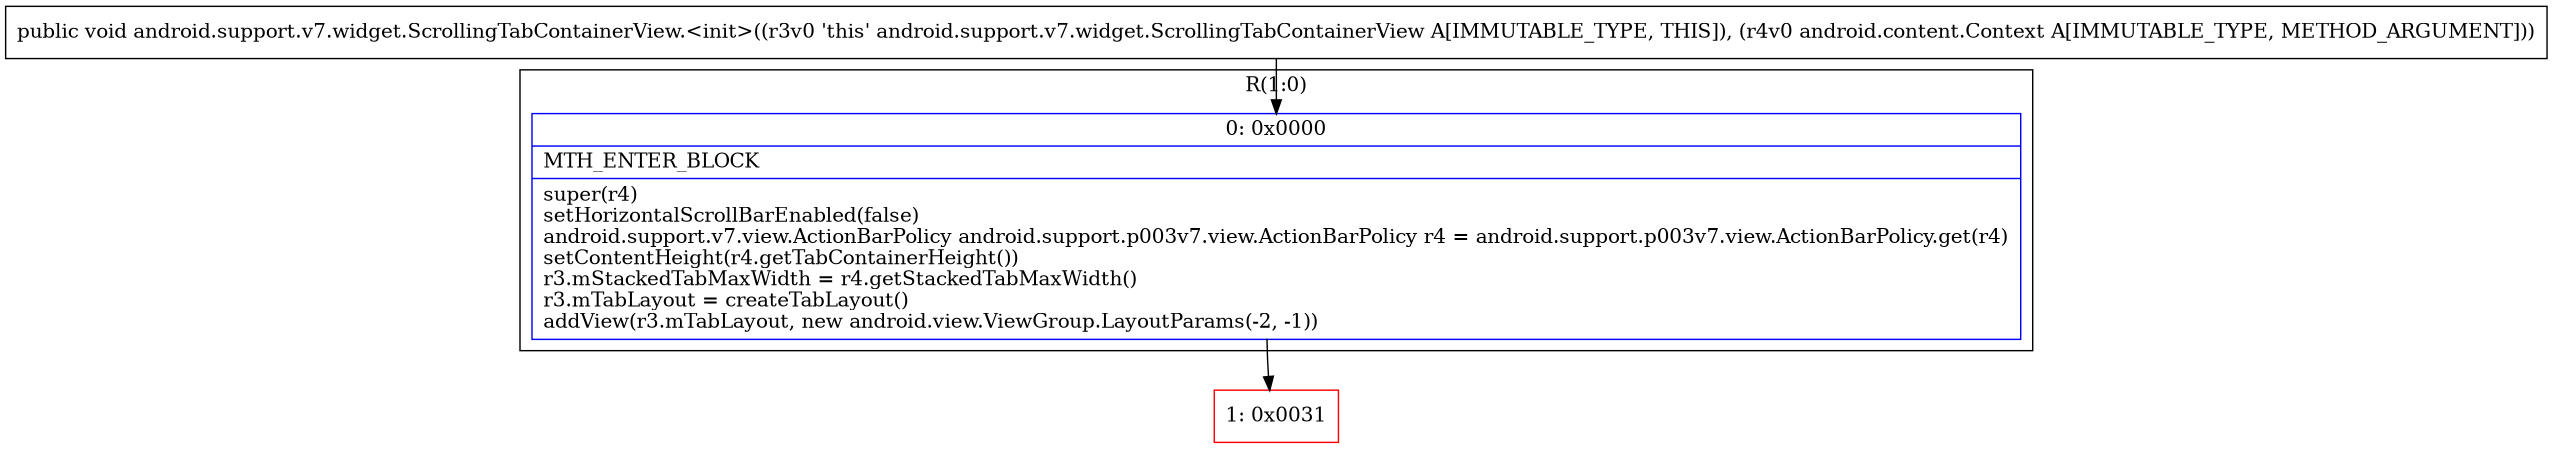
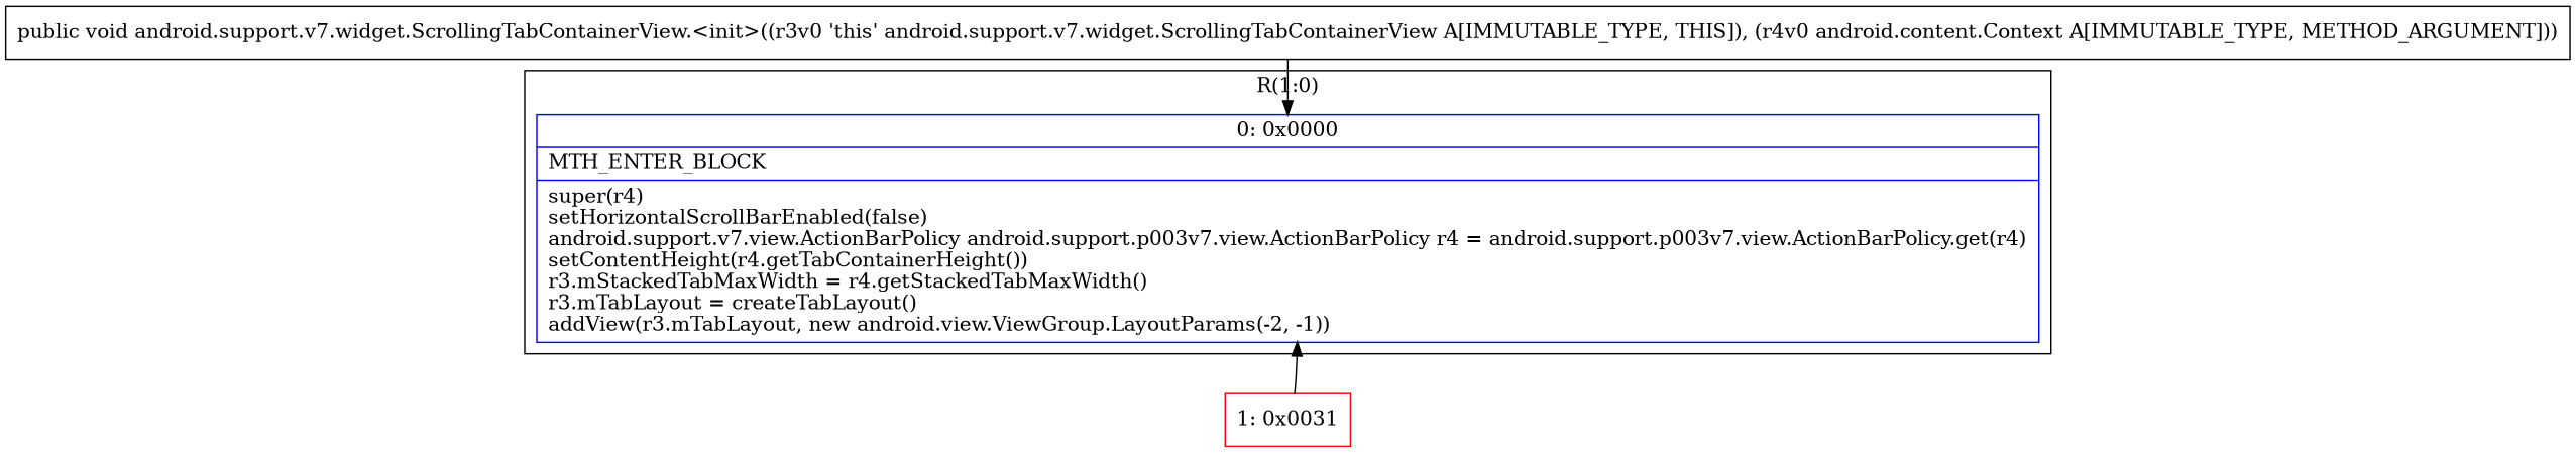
  digraph {
    node [shape=record]
    n1 [color=blue label="{0\:\ 0x0000|MTH_ENTER_BLOCK\l|super(r4)\lsetHorizontalScrollBarEnabled(false)\landroid.support.v7.view.ActionBarPolicy android.support.p003v7.view.ActionBarPolicy r4 = android.support.p003v7.view.ActionBarPolicy.get(r4)\lsetContentHeight(r4.getTabContainerHeight())\lr3.mStackedTabMaxWidth = r4.getStackedTabMaxWidth()\lr3.mTabLayout = createTabLayout()\laddView(r3.mTabLayout, new android.view.ViewGroup.LayoutParams(\-2, \-1))\l}"]
    n2 [color=red label="{1\:\ 0x0031}"]
    n3 [label="{public void android.support.v7.widget.ScrollingTabContainerView.\<init\>((r3v0 'this' android.support.v7.widget.ScrollingTabContainerView A[IMMUTABLE_TYPE, THIS]), (r4v0 android.content.Context A[IMMUTABLE_TYPE, METHOD_ARGUMENT])) }"]
    subgraph cluster_1 {
      label="R(1:0)"
      n1
    }
-   n1 -> n2
+   n2 -> n1
    n3 -> n1
  }
